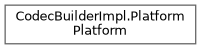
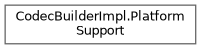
  digraph {
    rankdir=LR
-   n1 [color=grey40 fillcolor=white fontname=Helvetica fontsize=10 height=0.2 label="CodecBuilderImpl.Platform\lPlatform" shape=box style=filled width=0.4]
+   n1 [color=grey40 fillcolor=white fontname=Helvetica fontsize=10 height=0.2 label="CodecBuilderImpl.Platform\lSupport" shape=box style=filled width=0.4]
  }
